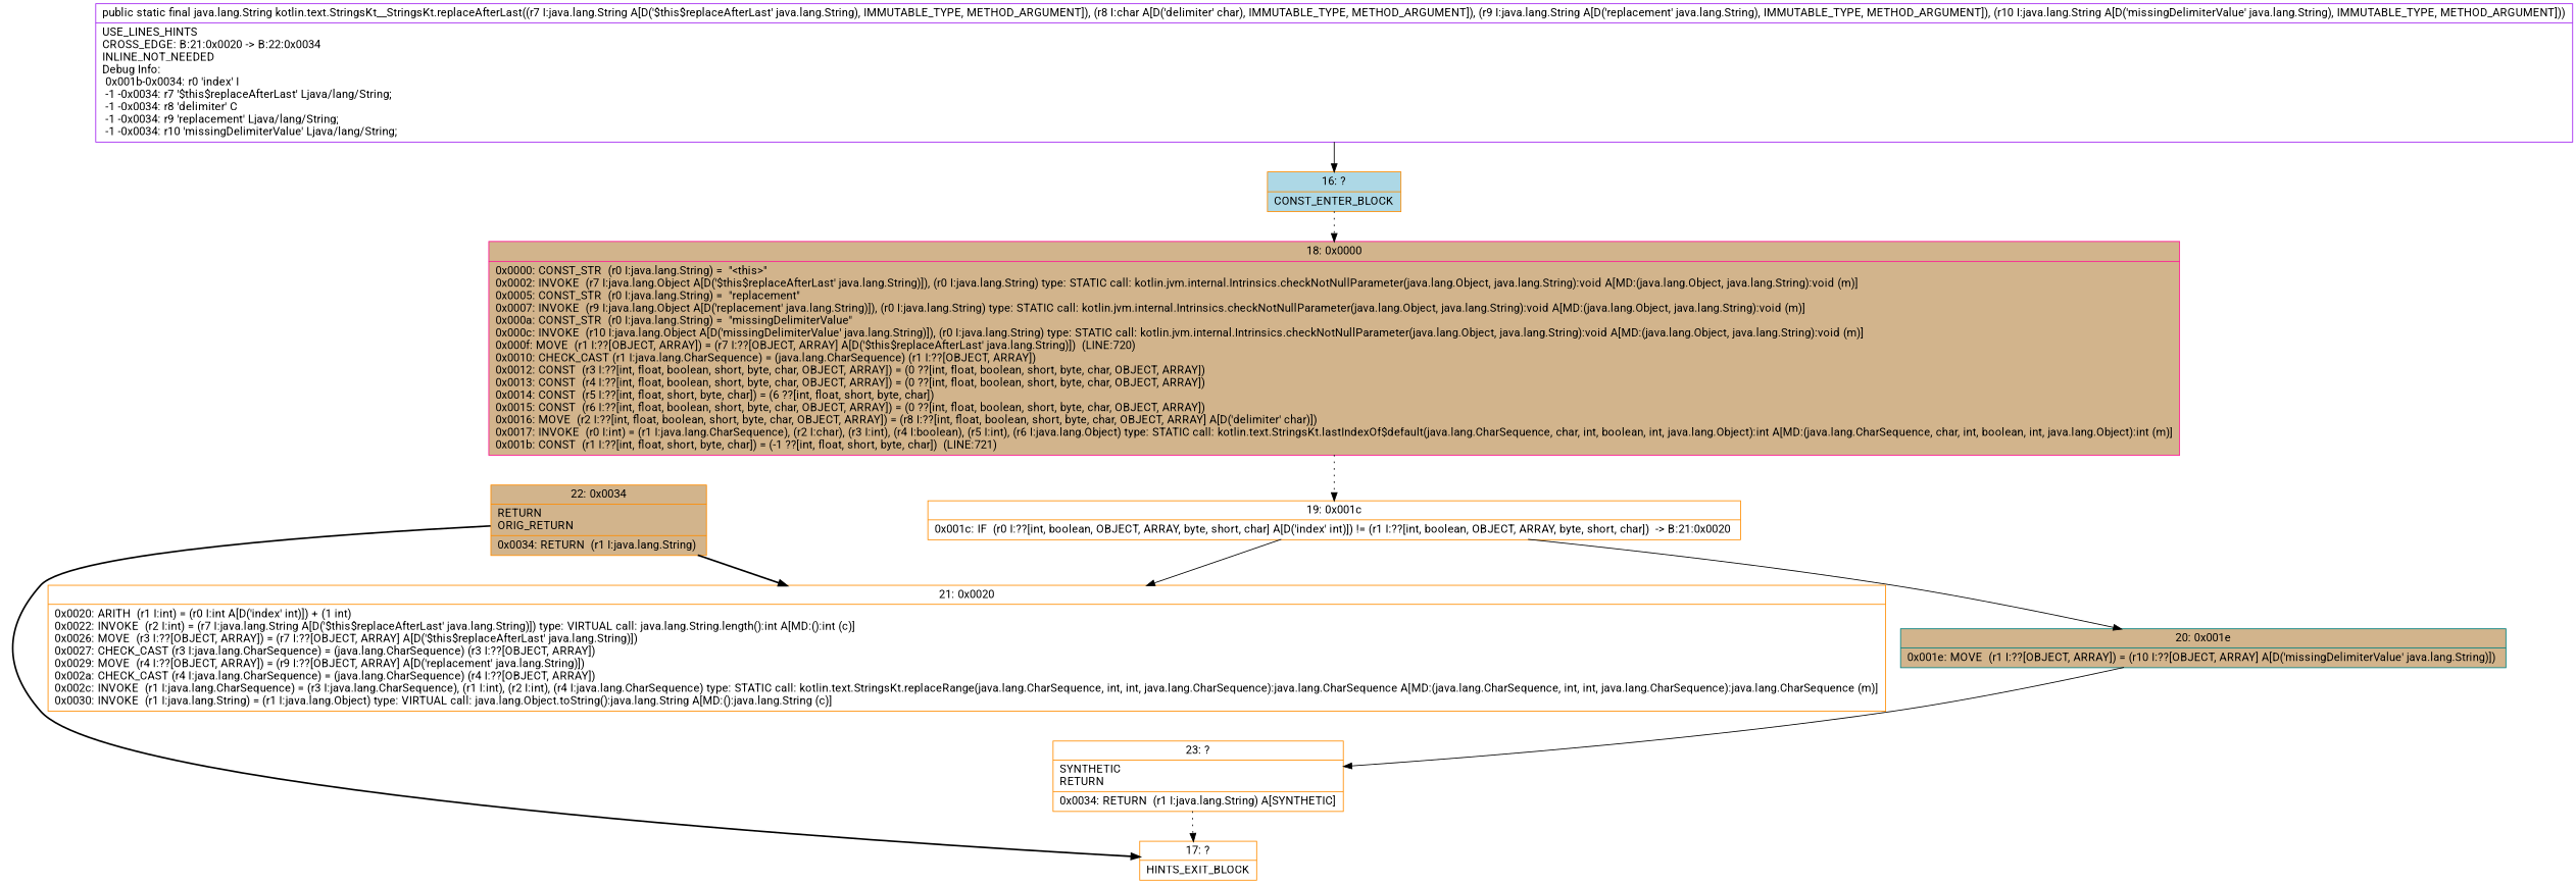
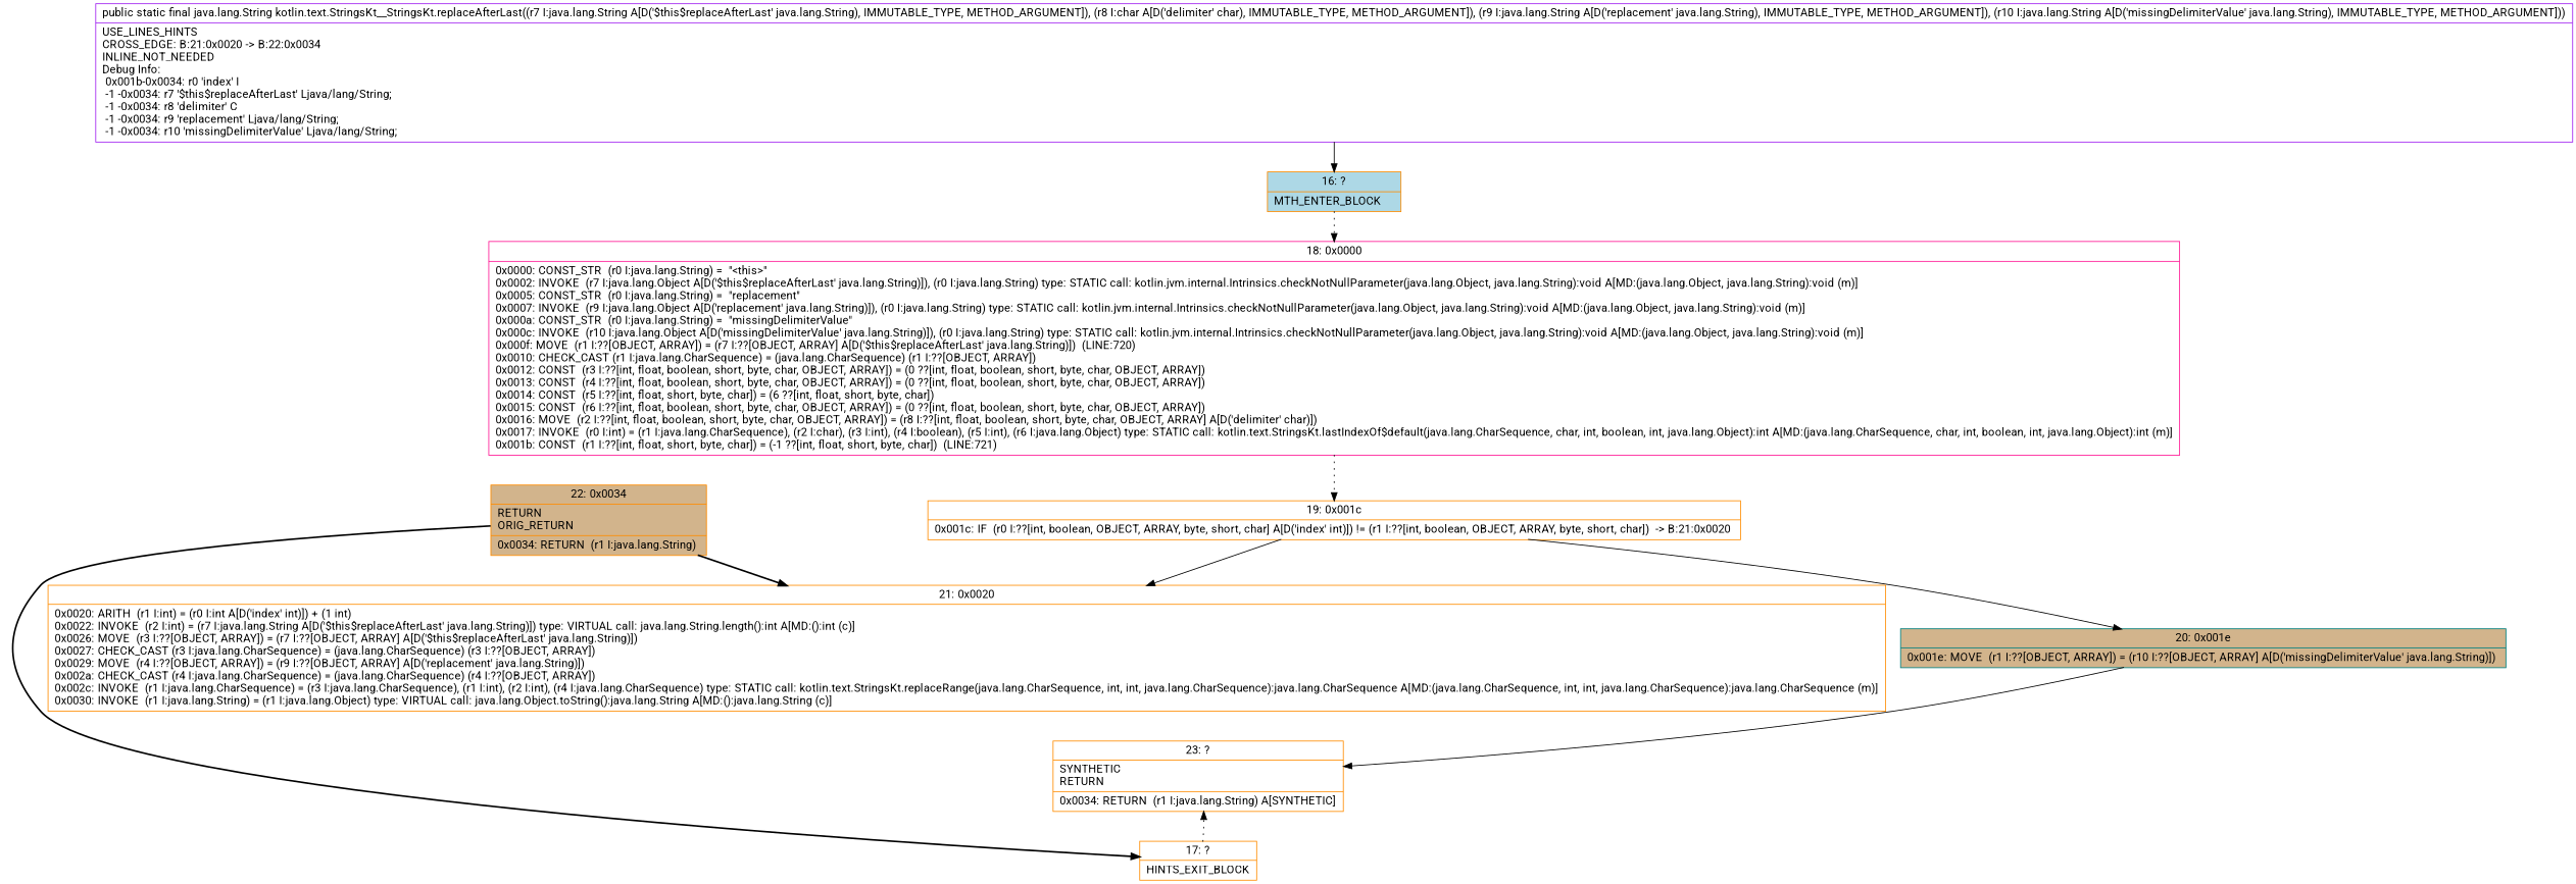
  digraph {
    fontname=Roboto
    node [color=darkorange fillcolor=white fontname=Roboto shape=record style=filled]
    edge [fontname=Roboto style=solid]
-   n1 [fillcolor=lightblue label="{16\:\ ?|CONST_ENTER_BLOCK\l}"]
-   n2 [color=deeppink fillcolor=tan label="{18\:\ 0x0000|0x0000: CONST_STR  (r0 I:java.lang.String) =  \"\<this\>\" \l0x0002: INVOKE  (r7 I:java.lang.Object A[D('$this$replaceAfterLast' java.lang.String)]), (r0 I:java.lang.String) type: STATIC call: kotlin.jvm.internal.Intrinsics.checkNotNullParameter(java.lang.Object, java.lang.String):void A[MD:(java.lang.Object, java.lang.String):void (m)]\l0x0005: CONST_STR  (r0 I:java.lang.String) =  \"replacement\" \l0x0007: INVOKE  (r9 I:java.lang.Object A[D('replacement' java.lang.String)]), (r0 I:java.lang.String) type: STATIC call: kotlin.jvm.internal.Intrinsics.checkNotNullParameter(java.lang.Object, java.lang.String):void A[MD:(java.lang.Object, java.lang.String):void (m)]\l0x000a: CONST_STR  (r0 I:java.lang.String) =  \"missingDelimiterValue\" \l0x000c: INVOKE  (r10 I:java.lang.Object A[D('missingDelimiterValue' java.lang.String)]), (r0 I:java.lang.String) type: STATIC call: kotlin.jvm.internal.Intrinsics.checkNotNullParameter(java.lang.Object, java.lang.String):void A[MD:(java.lang.Object, java.lang.String):void (m)]\l0x000f: MOVE  (r1 I:??[OBJECT, ARRAY]) = (r7 I:??[OBJECT, ARRAY] A[D('$this$replaceAfterLast' java.lang.String)])  (LINE:720)\l0x0010: CHECK_CAST (r1 I:java.lang.CharSequence) = (java.lang.CharSequence) (r1 I:??[OBJECT, ARRAY]) \l0x0012: CONST  (r3 I:??[int, float, boolean, short, byte, char, OBJECT, ARRAY]) = (0 ??[int, float, boolean, short, byte, char, OBJECT, ARRAY]) \l0x0013: CONST  (r4 I:??[int, float, boolean, short, byte, char, OBJECT, ARRAY]) = (0 ??[int, float, boolean, short, byte, char, OBJECT, ARRAY]) \l0x0014: CONST  (r5 I:??[int, float, short, byte, char]) = (6 ??[int, float, short, byte, char]) \l0x0015: CONST  (r6 I:??[int, float, boolean, short, byte, char, OBJECT, ARRAY]) = (0 ??[int, float, boolean, short, byte, char, OBJECT, ARRAY]) \l0x0016: MOVE  (r2 I:??[int, float, boolean, short, byte, char, OBJECT, ARRAY]) = (r8 I:??[int, float, boolean, short, byte, char, OBJECT, ARRAY] A[D('delimiter' char)]) \l0x0017: INVOKE  (r0 I:int) = (r1 I:java.lang.CharSequence), (r2 I:char), (r3 I:int), (r4 I:boolean), (r5 I:int), (r6 I:java.lang.Object) type: STATIC call: kotlin.text.StringsKt.lastIndexOf$default(java.lang.CharSequence, char, int, boolean, int, java.lang.Object):int A[MD:(java.lang.CharSequence, char, int, boolean, int, java.lang.Object):int (m)]\l0x001b: CONST  (r1 I:??[int, float, short, byte, char]) = (\-1 ??[int, float, short, byte, char])  (LINE:721)\l}"]
+   n1 [fillcolor=lightblue label="{16\:\ ?|MTH_ENTER_BLOCK\l}"]
+   n2 [color=deeppink label="{18\:\ 0x0000|0x0000: CONST_STR  (r0 I:java.lang.String) =  \"\<this\>\" \l0x0002: INVOKE  (r7 I:java.lang.Object A[D('$this$replaceAfterLast' java.lang.String)]), (r0 I:java.lang.String) type: STATIC call: kotlin.jvm.internal.Intrinsics.checkNotNullParameter(java.lang.Object, java.lang.String):void A[MD:(java.lang.Object, java.lang.String):void (m)]\l0x0005: CONST_STR  (r0 I:java.lang.String) =  \"replacement\" \l0x0007: INVOKE  (r9 I:java.lang.Object A[D('replacement' java.lang.String)]), (r0 I:java.lang.String) type: STATIC call: kotlin.jvm.internal.Intrinsics.checkNotNullParameter(java.lang.Object, java.lang.String):void A[MD:(java.lang.Object, java.lang.String):void (m)]\l0x000a: CONST_STR  (r0 I:java.lang.String) =  \"missingDelimiterValue\" \l0x000c: INVOKE  (r10 I:java.lang.Object A[D('missingDelimiterValue' java.lang.String)]), (r0 I:java.lang.String) type: STATIC call: kotlin.jvm.internal.Intrinsics.checkNotNullParameter(java.lang.Object, java.lang.String):void A[MD:(java.lang.Object, java.lang.String):void (m)]\l0x000f: MOVE  (r1 I:??[OBJECT, ARRAY]) = (r7 I:??[OBJECT, ARRAY] A[D('$this$replaceAfterLast' java.lang.String)])  (LINE:720)\l0x0010: CHECK_CAST (r1 I:java.lang.CharSequence) = (java.lang.CharSequence) (r1 I:??[OBJECT, ARRAY]) \l0x0012: CONST  (r3 I:??[int, float, boolean, short, byte, char, OBJECT, ARRAY]) = (0 ??[int, float, boolean, short, byte, char, OBJECT, ARRAY]) \l0x0013: CONST  (r4 I:??[int, float, boolean, short, byte, char, OBJECT, ARRAY]) = (0 ??[int, float, boolean, short, byte, char, OBJECT, ARRAY]) \l0x0014: CONST  (r5 I:??[int, float, short, byte, char]) = (6 ??[int, float, short, byte, char]) \l0x0015: CONST  (r6 I:??[int, float, boolean, short, byte, char, OBJECT, ARRAY]) = (0 ??[int, float, boolean, short, byte, char, OBJECT, ARRAY]) \l0x0016: MOVE  (r2 I:??[int, float, boolean, short, byte, char, OBJECT, ARRAY]) = (r8 I:??[int, float, boolean, short, byte, char, OBJECT, ARRAY] A[D('delimiter' char)]) \l0x0017: INVOKE  (r0 I:int) = (r1 I:java.lang.CharSequence), (r2 I:char), (r3 I:int), (r4 I:boolean), (r5 I:int), (r6 I:java.lang.Object) type: STATIC call: kotlin.text.StringsKt.lastIndexOf$default(java.lang.CharSequence, char, int, boolean, int, java.lang.Object):int A[MD:(java.lang.CharSequence, char, int, boolean, int, java.lang.Object):int (m)]\l0x001b: CONST  (r1 I:??[int, float, short, byte, char]) = (\-1 ??[int, float, short, byte, char])  (LINE:721)\l}"]
    n3 [label="{19\:\ 0x001c|0x001c: IF  (r0 I:??[int, boolean, OBJECT, ARRAY, byte, short, char] A[D('index' int)]) != (r1 I:??[int, boolean, OBJECT, ARRAY, byte, short, char])  \-\> B:21:0x0020 \l}"]
    n4 [color=teal fillcolor=tan label="{20\:\ 0x001e|0x001e: MOVE  (r1 I:??[OBJECT, ARRAY]) = (r10 I:??[OBJECT, ARRAY] A[D('missingDelimiterValue' java.lang.String)]) \l}"]
    n5 [label="{21\:\ 0x0020|0x0020: ARITH  (r1 I:int) = (r0 I:int A[D('index' int)]) + (1 int) \l0x0022: INVOKE  (r2 I:int) = (r7 I:java.lang.String A[D('$this$replaceAfterLast' java.lang.String)]) type: VIRTUAL call: java.lang.String.length():int A[MD:():int (c)]\l0x0026: MOVE  (r3 I:??[OBJECT, ARRAY]) = (r7 I:??[OBJECT, ARRAY] A[D('$this$replaceAfterLast' java.lang.String)]) \l0x0027: CHECK_CAST (r3 I:java.lang.CharSequence) = (java.lang.CharSequence) (r3 I:??[OBJECT, ARRAY]) \l0x0029: MOVE  (r4 I:??[OBJECT, ARRAY]) = (r9 I:??[OBJECT, ARRAY] A[D('replacement' java.lang.String)]) \l0x002a: CHECK_CAST (r4 I:java.lang.CharSequence) = (java.lang.CharSequence) (r4 I:??[OBJECT, ARRAY]) \l0x002c: INVOKE  (r1 I:java.lang.CharSequence) = (r3 I:java.lang.CharSequence), (r1 I:int), (r2 I:int), (r4 I:java.lang.CharSequence) type: STATIC call: kotlin.text.StringsKt.replaceRange(java.lang.CharSequence, int, int, java.lang.CharSequence):java.lang.CharSequence A[MD:(java.lang.CharSequence, int, int, java.lang.CharSequence):java.lang.CharSequence (m)]\l0x0030: INVOKE  (r1 I:java.lang.String) = (r1 I:java.lang.Object) type: VIRTUAL call: java.lang.Object.toString():java.lang.String A[MD:():java.lang.String (c)]\l}"]
    n6 [label="{23\:\ ?|SYNTHETIC\lRETURN\l|0x0034: RETURN  (r1 I:java.lang.String) A[SYNTHETIC]\l}"]
    n7 [label="{17\:\ ?|HINTS_EXIT_BLOCK\l}"]
    n8 [fillcolor=tan label="{22\:\ 0x0034|RETURN\lORIG_RETURN\l|0x0034: RETURN  (r1 I:java.lang.String) \l}"]
    n9 [color=purple label="{public static final java.lang.String kotlin.text.StringsKt__StringsKt.replaceAfterLast((r7 I:java.lang.String A[D('$this$replaceAfterLast' java.lang.String), IMMUTABLE_TYPE, METHOD_ARGUMENT]), (r8 I:char A[D('delimiter' char), IMMUTABLE_TYPE, METHOD_ARGUMENT]), (r9 I:java.lang.String A[D('replacement' java.lang.String), IMMUTABLE_TYPE, METHOD_ARGUMENT]), (r10 I:java.lang.String A[D('missingDelimiterValue' java.lang.String), IMMUTABLE_TYPE, METHOD_ARGUMENT]))  | USE_LINES_HINTS\lCROSS_EDGE: B:21:0x0020 \-\> B:22:0x0034\lINLINE_NOT_NEEDED\lDebug Info:\l  0x001b\-0x0034: r0 'index' I\l  \-1 \-0x0034: r7 '$this$replaceAfterLast' Ljava\/lang\/String;\l  \-1 \-0x0034: r8 'delimiter' C\l  \-1 \-0x0034: r9 'replacement' Ljava\/lang\/String;\l  \-1 \-0x0034: r10 'missingDelimiterValue' Ljava\/lang\/String;\l}"]
    n1 -> n2 [style=dotted]
    n2 -> n3 [style=dotted]
    n3 -> n4
    n3 -> n5
    n4 -> n6
-   n6 -> n7 [style=dotted]
+   n7 -> n6 [style=dotted]
    n8 -> n5 [style=bold]
    n8 -> n7 [style=bold]
    n9 -> n1
  }
